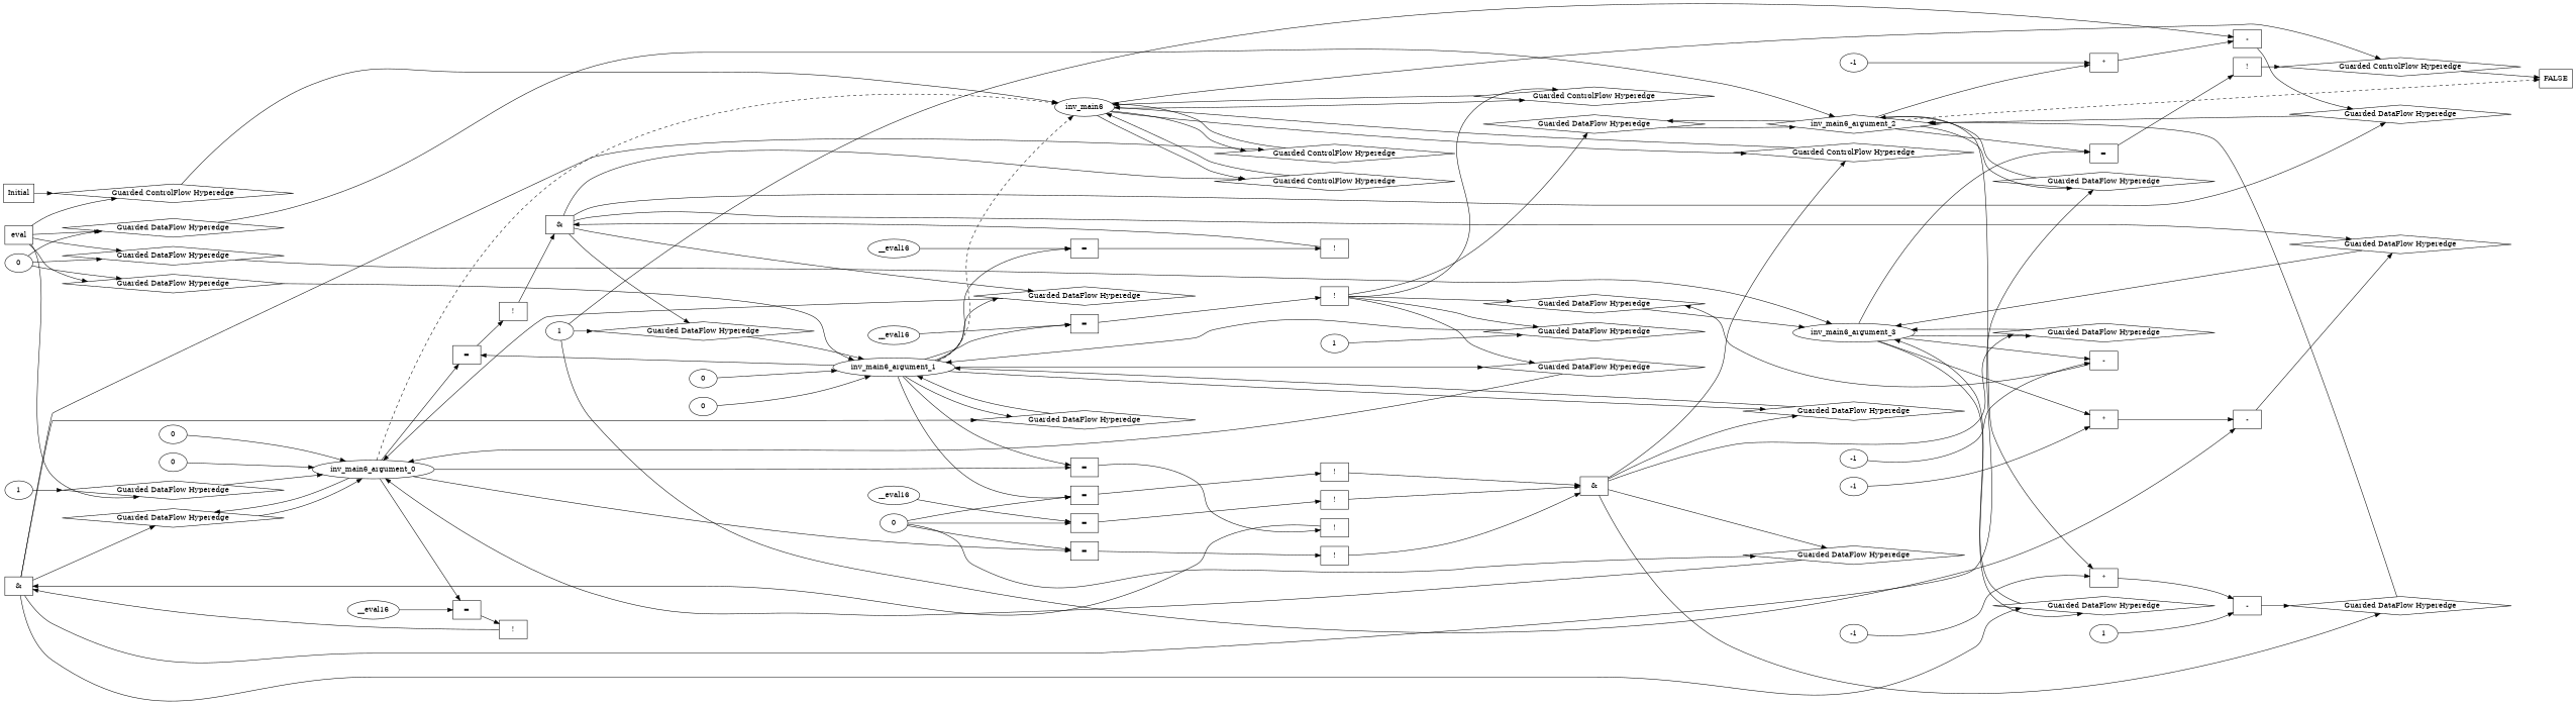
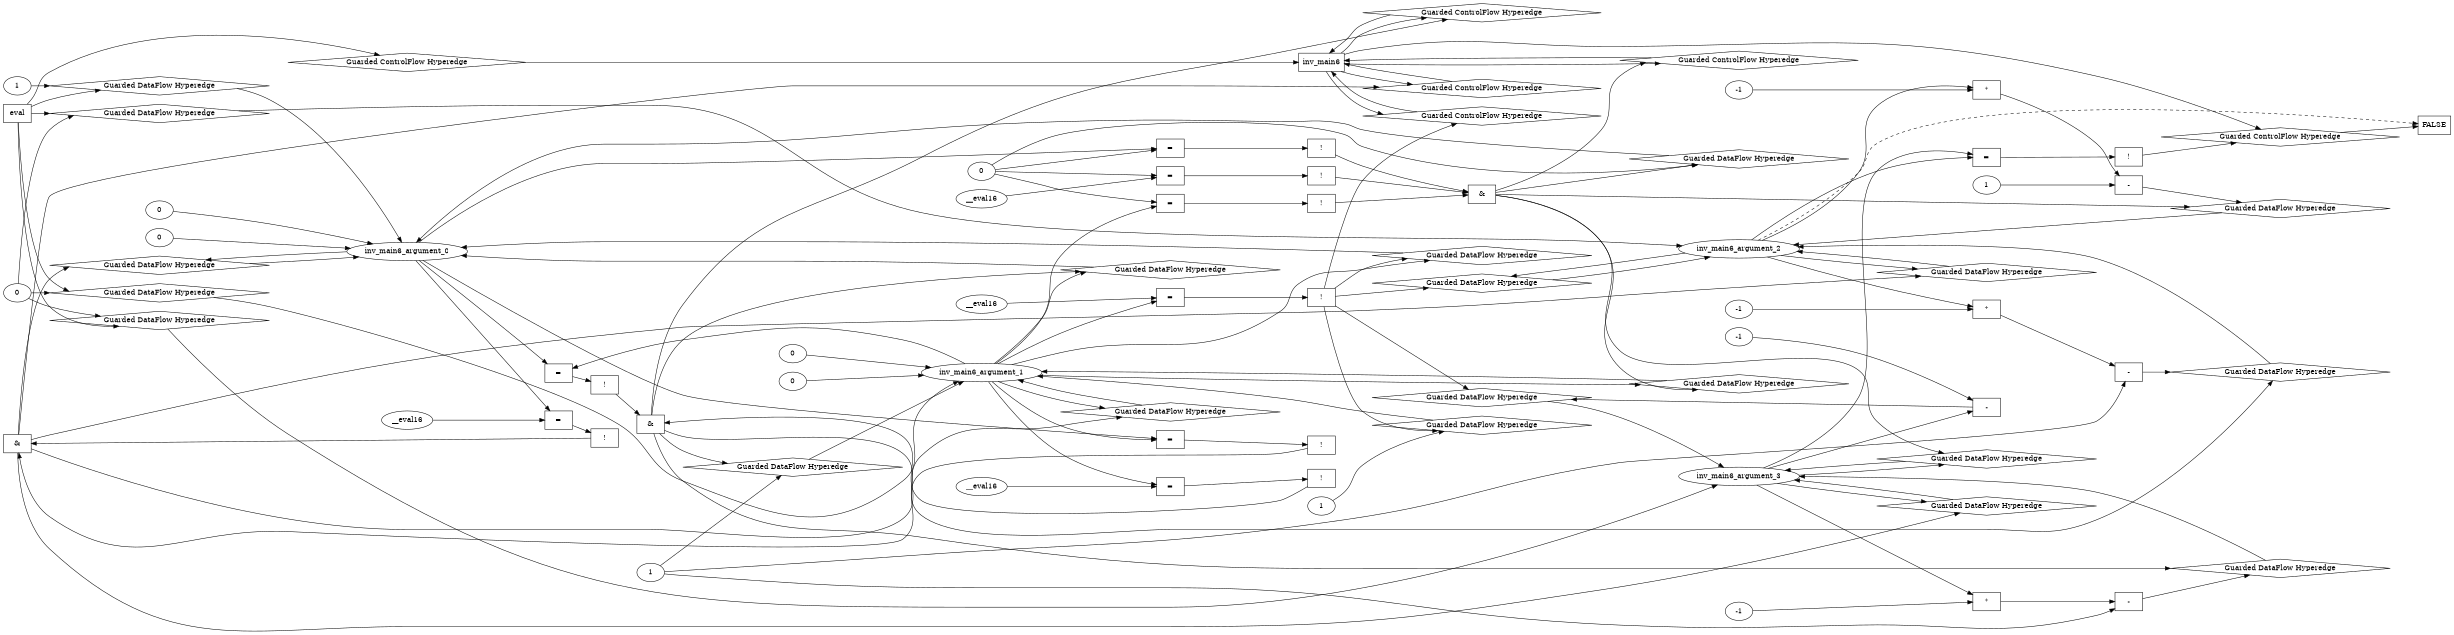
  digraph {
    rankdir=LR
    node [shape=rect]
-   n1 [label=inv_main6 shape=ellipse]
+   n1 [label=inv_main6]
    n2 [label="Guarded ControlFlow Hyperedge" shape=diamond]
    n3 [label="Guarded ControlFlow Hyperedge" shape=diamond]
    n4 [label="Guarded ControlFlow Hyperedge" shape=diamond]
    n5 [label="Guarded ControlFlow Hyperedge" shape=diamond]
    n6 [label="Guarded ControlFlow Hyperedge" shape=diamond]
    n7 [label=FALSE]
-   n8 [label=Initial]
    n9 [label="Guarded ControlFlow Hyperedge" shape=diamond]
    n10 [label=inv_main6_argument_0 shape=oval]
    n11 [label="="]
    n12 [label="="]
    n13 [label="Guarded DataFlow Hyperedge" shape=diamond]
    n14 [label="="]
    n15 [label="="]
    n16 [label="!"]
    n17 [label="!"]
    n18 [label="!"]
    n19 [label="!"]
    n20 [label=inv_main6_argument_1 shape=oval]
    n21 [label="="]
    n22 [label="Guarded DataFlow Hyperedge" shape=diamond]
    n23 [label="="]
    n24 [label="="]
    n25 [label="Guarded DataFlow Hyperedge" shape=diamond]
    n26 [label="Guarded DataFlow Hyperedge" shape=diamond]
    n27 [label="Guarded DataFlow Hyperedge" shape=diamond]
    n28 [label="!"]
    n29 [label="!"]
    n30 [label="!"]
-   n31 [label=inv_main6_argument_2 shape=diamond]
+   n31 [label=inv_main6_argument_2 shape=oval]
    n32 [label="*"]
    n33 [label="*"]
    n34 [label="="]
    n35 [label="Guarded DataFlow Hyperedge" shape=diamond]
    n36 [label="Guarded DataFlow Hyperedge" shape=diamond]
    n37 [label="-"]
    n38 [label="-"]
    n39 [label="!"]
    n40 [label=inv_main6_argument_3 shape=oval]
    n41 [label="-"]
    n42 [label="*"]
    n43 [label="Guarded DataFlow Hyperedge" shape=diamond]
    n44 [label="Guarded DataFlow Hyperedge" shape=diamond]
    n45 [label="Guarded DataFlow Hyperedge" shape=diamond]
    n46 [label="-"]
    n47 [label=eval]
    n48 [label="Guarded DataFlow Hyperedge" shape=diamond]
    n49 [label="Guarded DataFlow Hyperedge" shape=diamond]
    n50 [label="Guarded DataFlow Hyperedge" shape=diamond]
    n51 [label="Guarded DataFlow Hyperedge" shape=diamond]
    n52 [label=1 shape=""]
    n53 [label=0 shape=""]
    n54 [label="&"]
    n55 [label=__eval16 shape=""]
    n56 [label="Guarded DataFlow Hyperedge" shape=diamond]
    n57 [label=__eval16 shape=""]
    n58 [label=1 shape=""]
    n59 [label=-1 shape=""]
    n60 [label="&"]
    n61 [label="Guarded DataFlow Hyperedge" shape=diamond]
    n62 [label="Guarded DataFlow Hyperedge" shape=diamond]
    n63 [label="!"]
    n64 [label="="]
    n65 [label=__eval16 shape=""]
    n66 [label=0 shape=""]
    n67 [label=1 shape=""]
    n68 [label=-1 shape=""]
    n69 [label="&"]
    n70 [label="Guarded DataFlow Hyperedge" shape=diamond]
    n71 [label="Guarded DataFlow Hyperedge" shape=diamond]
    n72 [label="Guarded DataFlow Hyperedge" shape=diamond]
    n73 [label=__eval16 shape=""]
    n74 [label=1 shape=""]
    n75 [label=-1 shape=""]
    n76 [label=-1 shape=""]
    n77 [label=0 shape=""]
    n78 [label=0 shape=""]
    n79 [label=0 shape=""]
    n80 [label=0 shape=""]
    n1 -> n2
    n1 -> n3
    n1 -> n4
    n1 -> n5
    n1 -> n6
    n2 -> n1
    n3 -> n1
    n4 -> n1
    n5 -> n1
    n6 -> n7
-   n8 -> n9
    n9 -> n1
-   n10 -> n1 [style=dashed]
    n10 -> n11
    n10 -> n12
    n10 -> n13
    n10 -> n14
    n10 -> n15
    n11 -> n16
    n12 -> n17
    n13 -> n10
    n14 -> n18
    n15 -> n19
    n16 -> n54
    n17 -> n54
    n18 -> n60
    n19 -> n69
-   n20 -> n1 [style=dashed]
    n20 -> n11
    n20 -> n15
    n20 -> n21
    n20 -> n22
    n20 -> n23
    n20 -> n24
    n20 -> n25
    n20 -> n26
    n20 -> n27
    n21 -> n28
    n22 -> n10
    n23 -> n29
    n24 -> n30
    n25 -> n10
    n26 -> n20
    n27 -> n20
    n28 -> n3
    n28 -> n22
    n28 -> n36
    n28 -> n45
    n28 -> n56
    n29 -> n60
    n30 -> n69
    n31 -> n7 [style=dashed]
    n31 -> n32
    n31 -> n33
    n31 -> n34
    n31 -> n35
    n31 -> n36
    n32 -> n37
    n33 -> n38
    n34 -> n39
    n35 -> n31
    n36 -> n31
    n37 -> n62
    n38 -> n71
    n39 -> n6
    n40 -> n34
    n40 -> n41
    n40 -> n42
    n40 -> n43
    n40 -> n44
    n41 -> n45
    n42 -> n46
    n43 -> n40
    n44 -> n40
    n45 -> n40
    n46 -> n72
    n47 -> n9
    n47 -> n48
    n47 -> n49
    n47 -> n50
    n47 -> n51
    n48 -> n10
    n49 -> n20
    n50 -> n31
    n51 -> n40
    n52 -> n48
    n53 -> n49
    n53 -> n50
    n53 -> n51
    n54 -> n2
    n54 -> n13
    n54 -> n26
    n54 -> n35
    n54 -> n43
    n55 -> n12
    n56 -> n20
    n57 -> n21
    n58 -> n56
    n59 -> n41
    n60 -> n4
    n60 -> n27
    n60 -> n44
    n60 -> n61
    n60 -> n62
    n61 -> n10
    n62 -> n31
    n63 -> n60
    n64 -> n63
    n65 -> n64
    n66 -> n14
    n66 -> n23
    n66 -> n61
    n66 -> n64
    n67 -> n37
    n68 -> n32
    n69 -> n5
    n69 -> n25
    n69 -> n70
    n69 -> n71
    n69 -> n72
    n70 -> n20
    n71 -> n31
    n72 -> n40
    n73 -> n24
    n74 -> n38
    n74 -> n46
    n74 -> n70
    n75 -> n33
    n76 -> n42
    n77 -> n10
    n78 -> n10
    n79 -> n20
    n80 -> n20
  }
